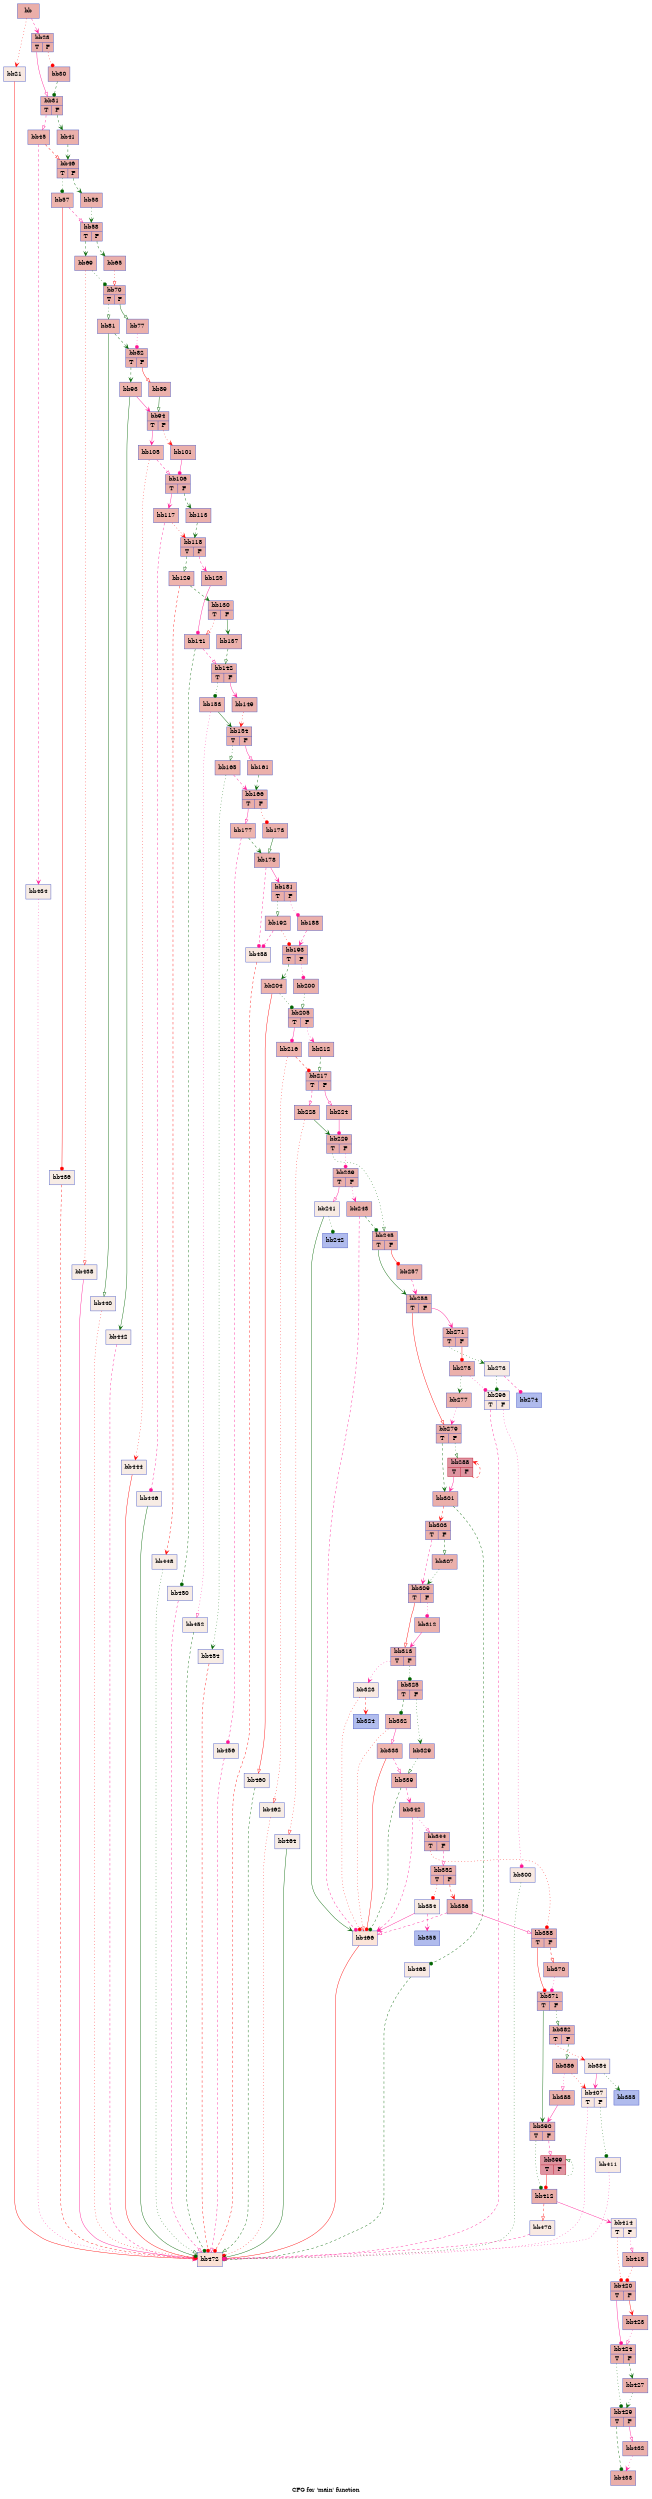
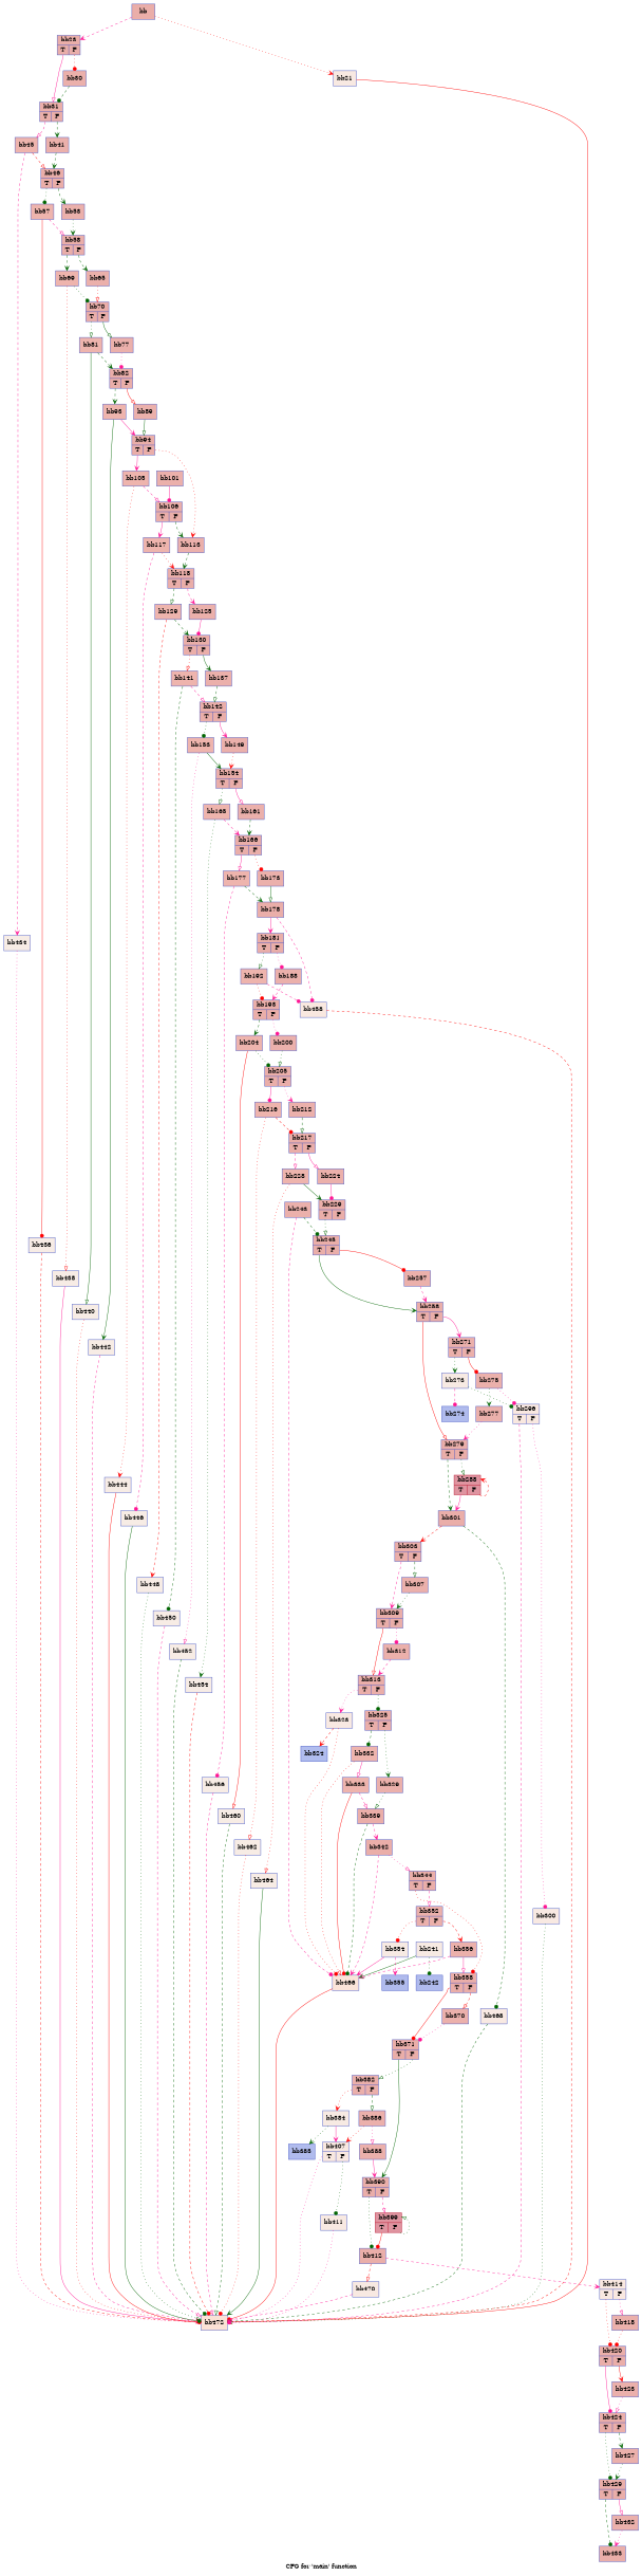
  digraph {
    label="CFG for 'main' function"
    node [color="#3d50c3ff" fillcolor="#d0473d70" shape=record style=filled]
    edge [arrowhead=vee color=deeppink style=dashed]
    n1 [label="{bb}"]
    n2 [label="{bb23|{<s0>T|<s1>F}}"]
    n3 [fillcolor="#efcebd70" label="{bb21}"]
    n4 [label="{bb31|{<s0>T|<s1>F}}"]
    n5 [fillcolor="#d24b4070" label="{bb30}"]
    n6 [fillcolor="#f7bca170" label="{bb472}"]
    n7 [fillcolor="#d8564670" label="{bb45}"]
    n8 [fillcolor="#d24b4070" label="{bb41}"]
    n9 [label="{bb46|{<s0>T|<s1>F}}"]
    n10 [fillcolor="#ecd3c570" label="{bb434}"]
    n11 [fillcolor="#d8564670" label="{bb57}"]
    n12 [fillcolor="#d24b4070" label="{bb53}"]
    n13 [label="{bb58|{<s0>T|<s1>F}}"]
    n14 [fillcolor="#ecd3c570" label="{bb436}"]
    n15 [fillcolor="#d8564670" label="{bb69}"]
    n16 [fillcolor="#d24b4070" label="{bb65}"]
    n17 [label="{bb70|{<s0>T|<s1>F}}"]
    n18 [fillcolor="#ecd3c570" label="{bb438}"]
    n19 [fillcolor="#d8564670" label="{bb81}"]
    n20 [fillcolor="#d24b4070" label="{bb77}"]
    n21 [label="{bb82|{<s0>T|<s1>F}}"]
    n22 [fillcolor="#ecd3c570" label="{bb440}"]
    n23 [fillcolor="#d8564670" label="{bb93}"]
    n24 [fillcolor="#d24b4070" label="{bb89}"]
    n25 [label="{bb94|{<s0>T|<s1>F}}"]
    n26 [fillcolor="#ecd3c570" label="{bb442}"]
    n27 [fillcolor="#d8564670" label="{bb105}"]
    n28 [fillcolor="#d24b4070" label="{bb101}"]
    n29 [label="{bb106|{<s0>T|<s1>F}}"]
    n30 [fillcolor="#ecd3c570" label="{bb444}"]
    n31 [fillcolor="#d8564670" label="{bb117}"]
    n32 [fillcolor="#d24b4070" label="{bb113}"]
    n33 [label="{bb118|{<s0>T|<s1>F}}"]
    n34 [fillcolor="#ecd3c570" label="{bb446}"]
    n35 [fillcolor="#d8564670" label="{bb129}"]
    n36 [fillcolor="#d24b4070" label="{bb125}"]
    n37 [label="{bb130|{<s0>T|<s1>F}}"]
    n38 [fillcolor="#ecd3c570" label="{bb448}"]
    n39 [fillcolor="#d8564670" label="{bb141}"]
    n40 [fillcolor="#d24b4070" label="{bb137}"]
    n41 [label="{bb142|{<s0>T|<s1>F}}"]
    n42 [fillcolor="#ecd3c570" label="{bb450}"]
    n43 [fillcolor="#d8564670" label="{bb153}"]
    n44 [fillcolor="#d24b4070" label="{bb149}"]
    n45 [label="{bb154|{<s0>T|<s1>F}}"]
    n46 [fillcolor="#ecd3c570" label="{bb452}"]
    n47 [fillcolor="#d8564670" label="{bb165}"]
    n48 [fillcolor="#d24b4070" label="{bb161}"]
    n49 [label="{bb166|{<s0>T|<s1>F}}"]
    n50 [fillcolor="#ecd3c570" label="{bb454}"]
    n51 [fillcolor="#d8564670" label="{bb177}"]
    n52 [fillcolor="#d24b4070" label="{bb173}"]
    n53 [label="{bb178}"]
    n54 [fillcolor="#ecd3c570" label="{bb456}"]
    n55 [label="{bb181|{<s0>T|<s1>F}}"]
    n56 [fillcolor="#f1ccb870" label="{bb458}"]
    n57 [fillcolor="#d8564670" label="{bb192}"]
    n58 [fillcolor="#d24b4070" label="{bb188}"]
    n59 [label="{bb193|{<s0>T|<s1>F}}"]
    n60 [fillcolor="#d8564670" label="{bb204}"]
    n61 [fillcolor="#d24b4070" label="{bb200}"]
    n62 [label="{bb205|{<s0>T|<s1>F}}"]
    n63 [fillcolor="#ecd3c570" label="{bb460}"]
    n64 [fillcolor="#d8564670" label="{bb216}"]
    n65 [fillcolor="#d24b4070" label="{bb212}"]
    n66 [label="{bb217|{<s0>T|<s1>F}}"]
    n67 [fillcolor="#ecd3c570" label="{bb462}"]
    n68 [fillcolor="#d8564670" label="{bb228}"]
    n69 [fillcolor="#d24b4070" label="{bb224}"]
    n70 [label="{bb229|{<s0>T|<s1>F}}"]
    n71 [fillcolor="#ecd3c570" label="{bb464}"]
    n72 [label="{bb245|{<s0>T|<s1>F}}"]
-   n73 [fillcolor="#d24b4070" label="{bb239|{<s0>T|<s1>F}}"]
    n74 [label="{bb258|{<s0>T|<s1>F}}"]
    n75 [fillcolor="#d24b4070" label="{bb257}"]
    n76 [fillcolor="#eed0c070" label="{bb241}"]
    n77 [fillcolor="#d24b4070" label="{bb243}"]
    n78 [label="{bb279|{<s0>T|<s1>F}}"]
    n79 [fillcolor="#d24b4070" label="{bb271|{<s0>T|<s1>F}}"]
    n80 [fillcolor="#4c66d670" label="{bb242}"]
    n81 [fillcolor="#f5c1a970" label="{bb466}"]
    n82 [label="{bb301}"]
    n83 [color="#b70d28ff" fillcolor="#b70d2870" label="{bb288|{<s0>T|<s1>F}}"]
    n84 [fillcolor="#eed0c070" label="{bb273}"]
    n85 [fillcolor="#d24b4070" label="{bb275}"]
    n86 [label="{bb303|{<s0>T|<s1>F}}"]
    n87 [fillcolor="#efcebd70" label="{bb468}"]
    n88 [fillcolor="#4c66d670" label="{bb274}"]
    n89 [fillcolor="#f1ccb870" label="{bb296|{<s0>T|<s1>F}}"]
    n90 [fillcolor="#d24b4070" label="{bb277}"]
    n91 [fillcolor="#efcebd70" label="{bb300}"]
    n92 [label="{bb309|{<s0>T|<s1>F}}"]
    n93 [fillcolor="#d24b4070" label="{bb307}"]
    n94 [label="{bb313|{<s0>T|<s1>F}}"]
    n95 [fillcolor="#d24b4070" label="{bb312}"]
    n96 [fillcolor="#efcebd70" label="{bb323}"]
    n97 [label="{bb325|{<s0>T|<s1>F}}"]
    n98 [fillcolor="#4f69d970" label="{bb324}"]
    n99 [fillcolor="#d8564670" label="{bb332}"]
    n100 [fillcolor="#d24b4070" label="{bb329}"]
    n101 [fillcolor="#d8564670" label="{bb333}"]
    n102 [label="{bb339}"]
    n103 [label="{bb342}"]
    n104 [label="{bb344|{<s0>T|<s1>F}}"]
    n105 [label="{bb358|{<s0>T|<s1>F}}"]
    n106 [fillcolor="#d24b4070" label="{bb352|{<s0>T|<s1>F}}"]
    n107 [label="{bb371|{<s0>T|<s1>F}}"]
    n108 [fillcolor="#d24b4070" label="{bb370}"]
    n109 [fillcolor="#eed0c070" label="{bb354}"]
    n110 [fillcolor="#d24b4070" label="{bb356}"]
    n111 [label="{bb390|{<s0>T|<s1>F}}"]
    n112 [fillcolor="#d24b4070" label="{bb382|{<s0>T|<s1>F}}"]
    n113 [fillcolor="#4c66d670" label="{bb355}"]
    n114 [label="{bb412}"]
    n115 [color="#b70d28ff" fillcolor="#b70d2870" label="{bb399|{<s0>T|<s1>F}}"]
    n116 [fillcolor="#eed0c070" label="{bb384}"]
    n117 [fillcolor="#d24b4070" label="{bb386}"]
    n118 [fillcolor="#f1ccb870" label="{bb414|{<s0>T|<s1>F}}"]
    n119 [fillcolor="#efcebd70" label="{bb470}"]
    n120 [fillcolor="#4c66d670" label="{bb385}"]
    n121 [fillcolor="#f1ccb870" label="{bb407|{<s0>T|<s1>F}}"]
    n122 [fillcolor="#d24b4070" label="{bb388}"]
    n123 [fillcolor="#efcebd70" label="{bb411}"]
    n124 [label="{bb420|{<s0>T|<s1>F}}"]
    n125 [fillcolor="#d24b4070" label="{bb418}"]
    n126 [label="{bb424|{<s0>T|<s1>F}}"]
    n127 [fillcolor="#d24b4070" label="{bb423}"]
    n128 [label="{bb429|{<s0>T|<s1>F}}"]
    n129 [fillcolor="#d24b4070" label="{bb427}"]
    n130 [label="{bb433}"]
    n131 [fillcolor="#d24b4070" label="{bb432}"]
    n1 -> n2
    n1 -> n3 [color=red style=dotted]
    n2 -> n4 [arrowhead=onormal style=solid tailport=s0]
    n2 -> n5 [arrowhead=dot color=red style=dotted tailport=s1]
    n3 -> n6 [color=red style=solid]
    n4 -> n7 [arrowhead=onormal tailport=s0]
    n4 -> n8 [color=darkgreen tailport=s1]
    n5 -> n4 [arrowhead=dot color=darkgreen]
    n7 -> n9 [arrowhead=onormal color=red]
    n7 -> n10
    n8 -> n9 [color=darkgreen]
    n9 -> n11 [arrowhead=dot color=darkgreen style=dotted tailport=s0]
    n9 -> n12 [color=darkgreen tailport=s1]
    n10 -> n6 [arrowhead=dot style=dotted]
    n11 -> n13 [arrowhead=onormal]
    n11 -> n14 [arrowhead=dot color=red style=solid]
    n12 -> n13 [color=darkgreen style=dotted]
    n13 -> n15 [color=darkgreen tailport=s0]
    n13 -> n16 [color=darkgreen tailport=s1]
    n14 -> n6 [arrowhead=onormal color=red]
    n15 -> n17 [arrowhead=dot color=darkgreen style=dotted]
    n15 -> n18 [arrowhead=onormal color=red style=dotted]
    n16 -> n17 [arrowhead=onormal color=red style=dotted]
    n17 -> n19 [arrowhead=onormal color=darkgreen style=dotted tailport=s0]
    n17 -> n20 [arrowhead=onormal color=darkgreen style=solid tailport=s1]
    n18 -> n6 [style=solid]
    n19 -> n21 [color=darkgreen]
    n19 -> n22 [arrowhead=onormal color=darkgreen style=solid]
    n20 -> n21 [arrowhead=dot style=dotted]
    n21 -> n23 [color=darkgreen tailport=s0]
    n21 -> n24 [arrowhead=onormal color=red style=solid tailport=s1]
    n22 -> n6 [color=red style=dotted]
    n23 -> n25 [style=solid]
    n23 -> n26 [color=darkgreen style=solid]
    n24 -> n25 [arrowhead=onormal color=darkgreen style=solid]
    n25 -> n27 [style=solid tailport=s0]
-   n25 -> n28 [color=red style=dotted tailport=s1]
+   n25 -> n32 [color=red style=dotted tailport=s1]
    n26 -> n6
    n27 -> n29 [arrowhead=onormal]
    n27 -> n30 [color=red style=dotted]
    n28 -> n29 [arrowhead=dot style=solid]
    n29 -> n31 [style=solid tailport=s0]
    n29 -> n32 [color=darkgreen tailport=s1]
    n30 -> n6 [arrowhead=dot color=red style=solid]
    n31 -> n33 [color=red style=dotted]
    n31 -> n34 [arrowhead=dot]
    n32 -> n33 [color=darkgreen]
    n33 -> n35 [arrowhead=onormal color=darkgreen tailport=s0]
    n33 -> n36 [tailport=s1]
    n34 -> n6 [arrowhead=dot color=darkgreen style=solid]
    n35 -> n37 [color=darkgreen]
    n35 -> n38 [color=red]
-   n36 -> n39 [arrowhead=dot style=solid]
+   n36 -> n37 [arrowhead=dot style=solid]
    n37 -> n39 [arrowhead=onormal color=red style=dotted tailport=s0]
    n37 -> n40 [color=darkgreen style=solid tailport=s1]
    n38 -> n6 [arrowhead=onormal color=darkgreen style=dotted]
    n39 -> n41 [arrowhead=onormal]
    n39 -> n42 [arrowhead=dot color=darkgreen]
    n40 -> n41 [arrowhead=onormal color=darkgreen]
    n41 -> n43 [arrowhead=dot color=darkgreen style=dotted tailport=s0]
    n41 -> n44 [style=solid tailport=s1]
    n42 -> n6 [arrowhead=onormal]
    n43 -> n45 [color=darkgreen style=solid]
    n43 -> n46 [arrowhead=onormal style=dotted]
    n44 -> n45 [color=red style=dotted]
    n45 -> n47 [arrowhead=onormal color=darkgreen style=dotted tailport=s0]
    n45 -> n48 [arrowhead=onormal style=solid tailport=s1]
    n46 -> n6 [arrowhead=dot color=darkgreen]
    n47 -> n49
    n47 -> n50 [color=darkgreen style=dotted]
    n48 -> n49 [color=darkgreen]
    n49 -> n51 [arrowhead=onormal style=solid tailport=s0]
    n49 -> n52 [arrowhead=dot color=red style=dotted tailport=s1]
    n50 -> n6 [arrowhead=dot color=red]
    n51 -> n53 [color=darkgreen]
    n51 -> n54 [arrowhead=dot]
    n52 -> n53 [arrowhead=onormal color=darkgreen style=solid]
    n53 -> n55 [style=solid]
    n53 -> n56 [arrowhead=dot]
    n54 -> n6 [arrowhead=onormal]
    n55 -> n57 [arrowhead=onormal color=darkgreen style=dotted tailport=s0]
    n55 -> n58 [arrowhead=dot style=dotted tailport=s1]
    n56 -> n6 [arrowhead=dot color=red]
    n57 -> n56 [arrowhead=dot]
    n57 -> n59 [arrowhead=dot color=red style=dotted]
    n58 -> n59
    n59 -> n60 [color=darkgreen tailport=s0]
    n59 -> n61 [arrowhead=dot style=dotted tailport=s1]
    n60 -> n62 [arrowhead=dot color=darkgreen style=dotted]
    n60 -> n63 [arrowhead=onormal color=red style=solid]
    n61 -> n62 [arrowhead=onormal color=darkgreen style=dotted]
    n62 -> n64 [arrowhead=dot style=solid tailport=s0]
    n62 -> n65 [style=dotted tailport=s1]
    n63 -> n6 [arrowhead=onormal color=darkgreen]
    n64 -> n66 [arrowhead=dot color=red]
    n64 -> n67 [arrowhead=onormal color=red style=dotted]
    n65 -> n66 [arrowhead=onormal color=darkgreen]
    n66 -> n68 [arrowhead=onormal tailport=s0]
    n66 -> n69 [arrowhead=onormal style=solid tailport=s1]
    n67 -> n6 [arrowhead=dot color=red style=dotted]
    n68 -> n70 [color=darkgreen style=solid]
    n68 -> n71 [arrowhead=onormal color=red style=dotted]
    n69 -> n70 [arrowhead=dot style=solid]
    n70 -> n72 [arrowhead=onormal color=darkgreen style=dotted tailport=s0]
-   n70 -> n73 [arrowhead=dot style=dotted tailport=s1]
    n71 -> n6 [color=darkgreen style=solid]
    n72 -> n74 [color=darkgreen style=solid tailport=s0]
    n72 -> n75 [arrowhead=dot color=red style=solid tailport=s1]
-   n73 -> n76 [arrowhead=onormal style=solid tailport=s0]
-   n73 -> n77 [style=dotted tailport=s1]
    n74 -> n78 [arrowhead=onormal color=red style=solid tailport=s0]
    n74 -> n79 [style=solid tailport=s1]
    n75 -> n74
    n76 -> n80 [arrowhead=dot color=darkgreen style=dotted]
    n76 -> n81 [color=darkgreen style=solid]
    n77 -> n72 [arrowhead=dot color=darkgreen]
    n77 -> n81 [arrowhead=dot]
    n78 -> n82 [color=darkgreen tailport=s0]
    n78 -> n83 [arrowhead=onormal color=darkgreen style=dotted tailport=s1]
    n79 -> n84 [color=darkgreen style=dotted tailport=s0]
    n79 -> n85 [arrowhead=dot color=red style=solid tailport=s1]
    n81 -> n6 [arrowhead=dot color=red style=solid]
    n82 -> n86 [color=red]
    n82 -> n87 [arrowhead=dot color=darkgreen]
    n83 -> n82 [style=solid tailport=s0]
    n83 -> n83 [color=red tailport=s1]
    n84 -> n88 [arrowhead=dot]
    n84 -> n89 [arrowhead=dot color=darkgreen style=dotted]
    n85 -> n89 [arrowhead=dot style=dotted]
    n85 -> n90 [color=darkgreen style=dotted]
    n86 -> n92 [tailport=s0]
    n86 -> n93 [arrowhead=onormal color=darkgreen tailport=s1]
    n87 -> n6 [arrowhead=dot color=darkgreen]
    n89 -> n6 [arrowhead=dot tailport=s0]
    n89 -> n91 [arrowhead=dot style=dotted tailport=s1]
    n90 -> n78 [style=dotted]
    n91 -> n6 [arrowhead=onormal color=darkgreen style=dotted]
    n92 -> n94 [arrowhead=onormal color=red style=solid tailport=s0]
    n92 -> n95 [arrowhead=dot style=dotted tailport=s1]
    n93 -> n92 [color=darkgreen style=dotted]
    n94 -> n96 [style=dotted tailport=s0]
    n94 -> n97 [arrowhead=dot color=darkgreen style=dotted tailport=s1]
-   n95 -> n94 [style=solid]
+   n95 -> n94
    n96 -> n81 [arrowhead=dot color=red style=dotted]
    n96 -> n98 [color=red]
    n97 -> n99 [arrowhead=dot color=darkgreen tailport=s0]
    n97 -> n100 [color=darkgreen style=dotted tailport=s1]
    n99 -> n81 [arrowhead=onormal color=red style=dotted]
    n99 -> n101 [arrowhead=onormal style=solid]
    n100 -> n102 [arrowhead=onormal color=darkgreen style=dotted]
    n101 -> n81 [arrowhead=dot color=red style=solid]
    n101 -> n102 [arrowhead=onormal]
    n102 -> n81 [arrowhead=dot color=darkgreen]
    n102 -> n103
    n103 -> n81
    n103 -> n104 [arrowhead=onormal style=dotted]
    n104 -> n105 [arrowhead=dot color=red style=dotted tailport=s0]
    n104 -> n106 [arrowhead=onormal tailport=s1]
    n105 -> n107 [arrowhead=dot color=red style=solid tailport=s0]
    n105 -> n108 [arrowhead=onormal color=red tailport=s1]
    n106 -> n109 [arrowhead=dot color=red style=dotted tailport=s0]
    n106 -> n110 [color=red tailport=s1]
    n107 -> n111 [color=darkgreen style=solid tailport=s0]
    n107 -> n112 [arrowhead=onormal color=darkgreen style=dotted tailport=s1]
    n108 -> n107 [arrowhead=dot style=dotted]
    n109 -> n81 [style=solid]
    n109 -> n113
    n110 -> n81 [arrowhead=onormal]
    n110 -> n105 [arrowhead=onormal style=solid]
    n111 -> n114 [arrowhead=dot color=darkgreen style=dotted tailport=s0]
    n111 -> n115 [arrowhead=onormal tailport=s1]
    n112 -> n116 [color=red style=dotted tailport=s0]
    n112 -> n117 [arrowhead=onormal color=darkgreen tailport=s1]
-   n114 -> n118 [style=solid]
+   n114 -> n118
    n114 -> n119 [arrowhead=onormal color=red]
    n115 -> n114 [arrowhead=dot color=red style=solid tailport=s0]
    n115 -> n115 [arrowhead=onormal color=darkgreen style=dotted tailport=s1]
    n116 -> n120 [color=darkgreen style=dotted]
    n116 -> n121 [style=solid]
    n117 -> n121 [color=red style=dotted]
    n117 -> n122 [arrowhead=onormal style=dotted]
    n118 -> n124 [arrowhead=dot color=red style=dotted tailport=s0]
    n118 -> n125 [arrowhead=onormal style=dotted tailport=s1]
    n119 -> n6 [arrowhead=onormal]
    n121 -> n6 [arrowhead=onormal style=dotted tailport=s0]
    n121 -> n123 [arrowhead=dot color=darkgreen style=dotted tailport=s1]
    n122 -> n111 [style=solid]
    n123 -> n6 [arrowhead=dot style=dotted]
    n124 -> n126 [arrowhead=dot style=solid tailport=s0]
    n124 -> n127 [color=red style=solid tailport=s1]
    n125 -> n124 [arrowhead=dot color=red style=dotted]
    n126 -> n128 [arrowhead=dot color=darkgreen style=dotted tailport=s0]
    n126 -> n129 [color=darkgreen tailport=s1]
    n127 -> n126 [arrowhead=onormal style=dotted]
    n128 -> n130 [arrowhead=dot color=darkgreen tailport=s0]
    n128 -> n131 [arrowhead=onormal style=solid tailport=s1]
    n129 -> n128 [color=darkgreen style=dotted]
    n131 -> n130 [style=dotted]
  }
